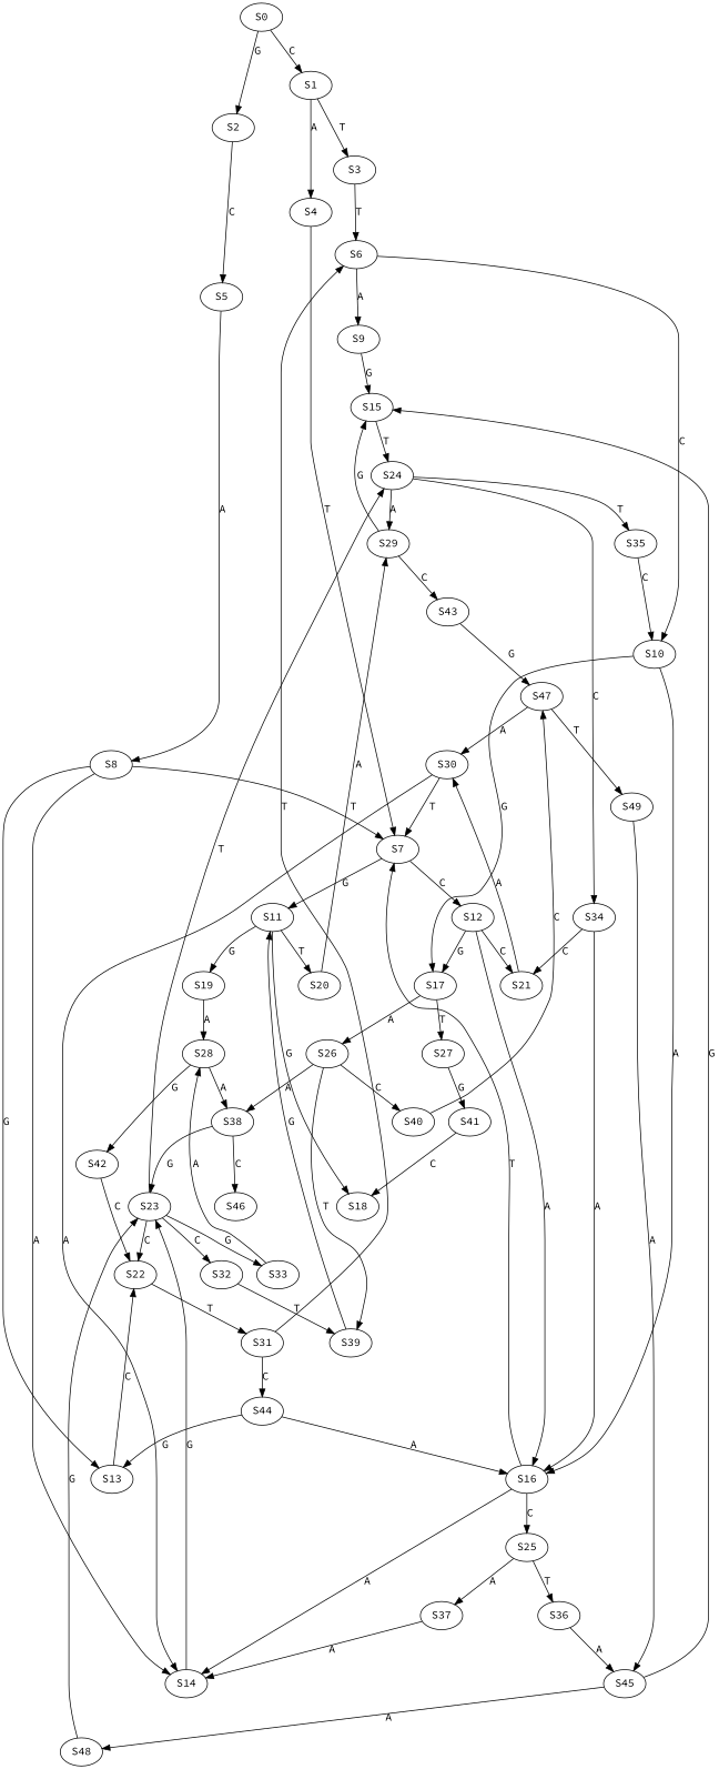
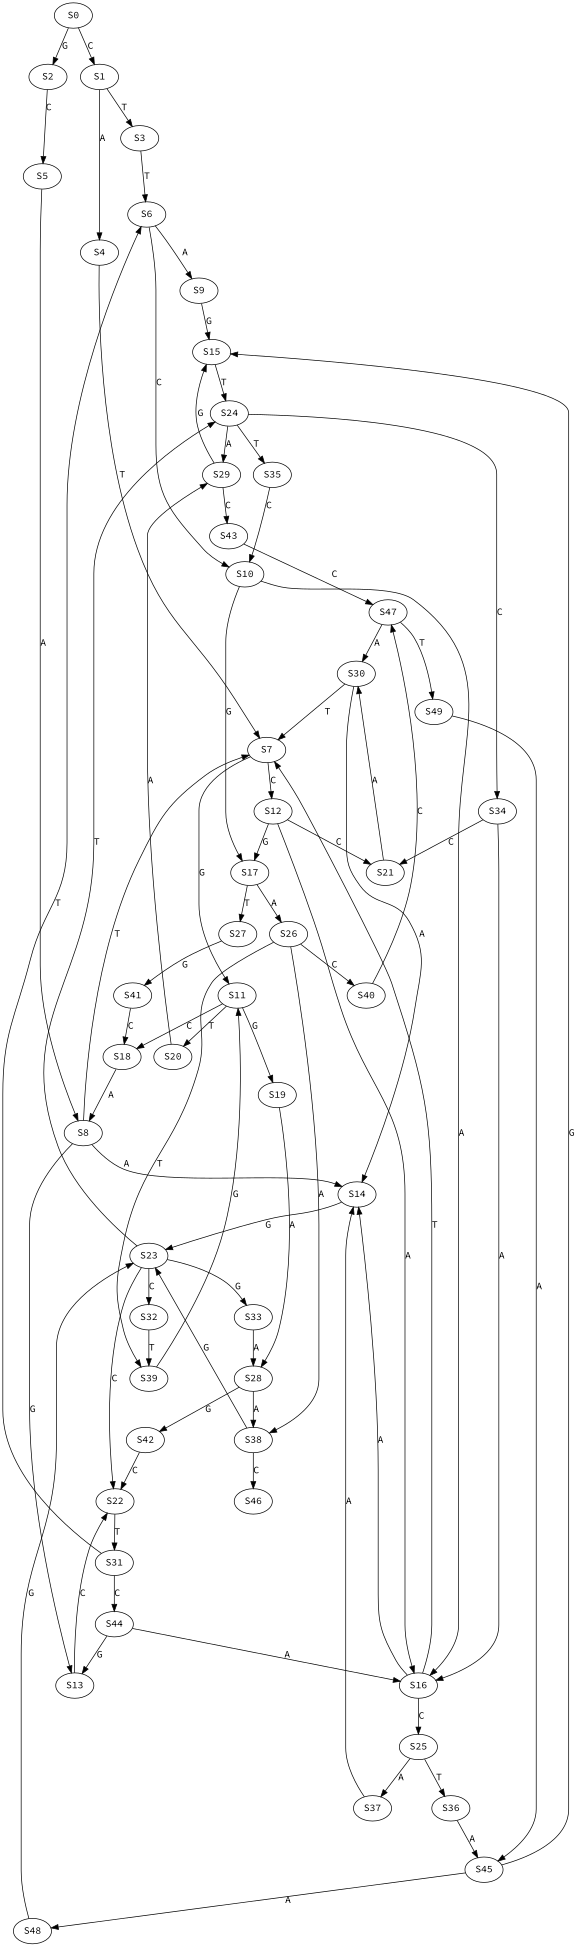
  strict digraph {
    fontname="Source Code Pro"
    node [fontname="Source Code Pro"]
    edge [fontname="Source Code Pro"]
    S0
    S1
    S2
    S3
    S4
    S5
    S6
    S7
    S8
    S9
    S10
    S11
    S12
    S13
    S14
    S15
    S16
    S17
    S18
    S19
    S20
    S21
    S22
    S23
    S24
    S25
    S26
    S27
    S28
    S29
    S30
    S31
    S32
    S33
    S34
    S35
    S36
    S37
    S38
    S39
    S40
    S41
    S42
    S43
    S44
    S45
    S46
    S47
    S48
    S49
    S0 -> S1 [label=C]
    S0 -> S2 [label=G]
    S1 -> S3 [label=T]
    S1 -> S4 [label=A]
    S2 -> S5 [label=C]
    S3 -> S6 [label=T]
    S4 -> S7 [label=T]
    S5 -> S8 [label=A]
    S6 -> S9 [label=A]
    S6 -> S10 [label=C]
    S7 -> S11 [label=G]
    S7 -> S12 [label=C]
    S8 -> S7 [label=T]
    S8 -> S13 [label=G]
    S8 -> S14 [label=A]
    S9 -> S15 [label=G]
    S10 -> S16 [label=A]
    S10 -> S17 [label=G]
-   S11 -> S18 [label=G]
+   S11 -> S18 [label=C]
    S11 -> S19 [label=G]
    S11 -> S20 [label=T]
    S12 -> S16 [label=A]
    S12 -> S17 [label=G]
    S12 -> S21 [label=C]
    S13 -> S22 [label=C]
    S14 -> S23 [label=G]
    S15 -> S24 [label=T]
    S16 -> S7 [label=T]
    S16 -> S14 [label=A]
    S16 -> S25 [label=C]
    S17 -> S26 [label=A]
    S17 -> S27 [label=T]
+   S18 -> S8 [label=A]
    S19 -> S28 [label=A]
    S20 -> S29 [label=A]
    S21 -> S30 [label=A]
    S22 -> S31 [label=T]
    S23 -> S22 [label=C]
    S23 -> S24 [label=T]
    S23 -> S32 [label=C]
    S23 -> S33 [label=G]
    S24 -> S29 [label=A]
    S24 -> S34 [label=C]
    S24 -> S35 [label=T]
    S25 -> S36 [label=T]
    S25 -> S37 [label=A]
    S26 -> S38 [label=A]
    S26 -> S39 [label=T]
    S26 -> S40 [label=C]
    S27 -> S41 [label=G]
    S28 -> S38 [label=A]
    S28 -> S42 [label=G]
    S29 -> S15 [label=G]
    S29 -> S43 [label=C]
    S30 -> S7 [label=T]
    S30 -> S14 [label=A]
    S31 -> S6 [label=T]
    S31 -> S44 [label=C]
    S32 -> S39 [label=T]
    S33 -> S28 [label=A]
    S34 -> S16 [label=A]
    S34 -> S21 [label=C]
    S35 -> S10 [label=C]
    S36 -> S45 [label=A]
    S37 -> S14 [label=A]
    S38 -> S23 [label=G]
    S38 -> S46 [label=C]
    S39 -> S11 [label=G]
    S40 -> S47 [label=C]
    S41 -> S18 [label=C]
    S42 -> S22 [label=C]
-   S43 -> S47 [label=G]
+   S43 -> S47 [label=C]
    S44 -> S13 [label=G]
    S44 -> S16 [label=A]
    S45 -> S15 [label=G]
    S45 -> S48 [label=A]
    S47 -> S30 [label=A]
    S47 -> S49 [label=T]
    S48 -> S23 [label=G]
    S49 -> S45 [label=A]
  }
